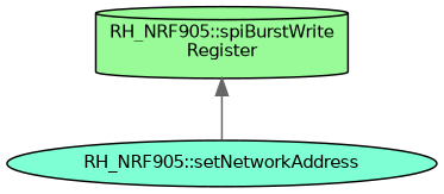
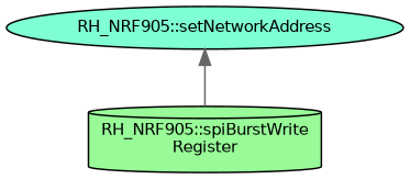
  digraph {
    rankdir=TB
    node [color=black fontname=Helvetica fontsize=10 style=filled]
    n1 [fillcolor=palegreen fontcolor=black height=0.2 label="RH_NRF905::spiBurstWrite\lRegister" shape=cylinder width=0.4]
    n2 [fillcolor=aquamarine height=0.2 label="RH_NRF905::setNetworkAddress" shape=ellipse width=0.4]
-   n1 -> n2 [color=gray40 dir=back fontname=Helvetica fontsize=10 labelfontname=Helvetica labelfontsize=10 style=solid]
+   n2 -> n1 [color=gray40 dir=back fontname=Helvetica fontsize=10 labelfontname=Helvetica labelfontsize=10 style=solid]
  }
